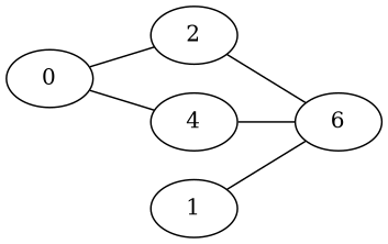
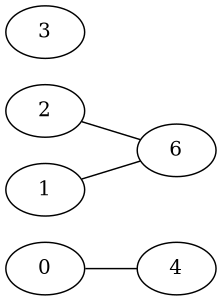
  graph {
    rankdir=LR
    node [type=corner]
    edge [frequency=1 type0=line]
    0 [x=523 y=192]
    2 [type=intersection x=367 y=195]
    4 [x=543 y=310]
    6 [type=intersection x=372 y=332]
    1 [x=-8 y=311]
-   0 -- 2 [angle0=-.02]
+   3 [type=circle x=441 y=264]
    0 -- 4 [angle0=1.40]
    2 -- 6 [angle0=1.53]
-   4 -- 6 [angle0=-.13]
    1 -- 6 [angle0=.06]
  }
